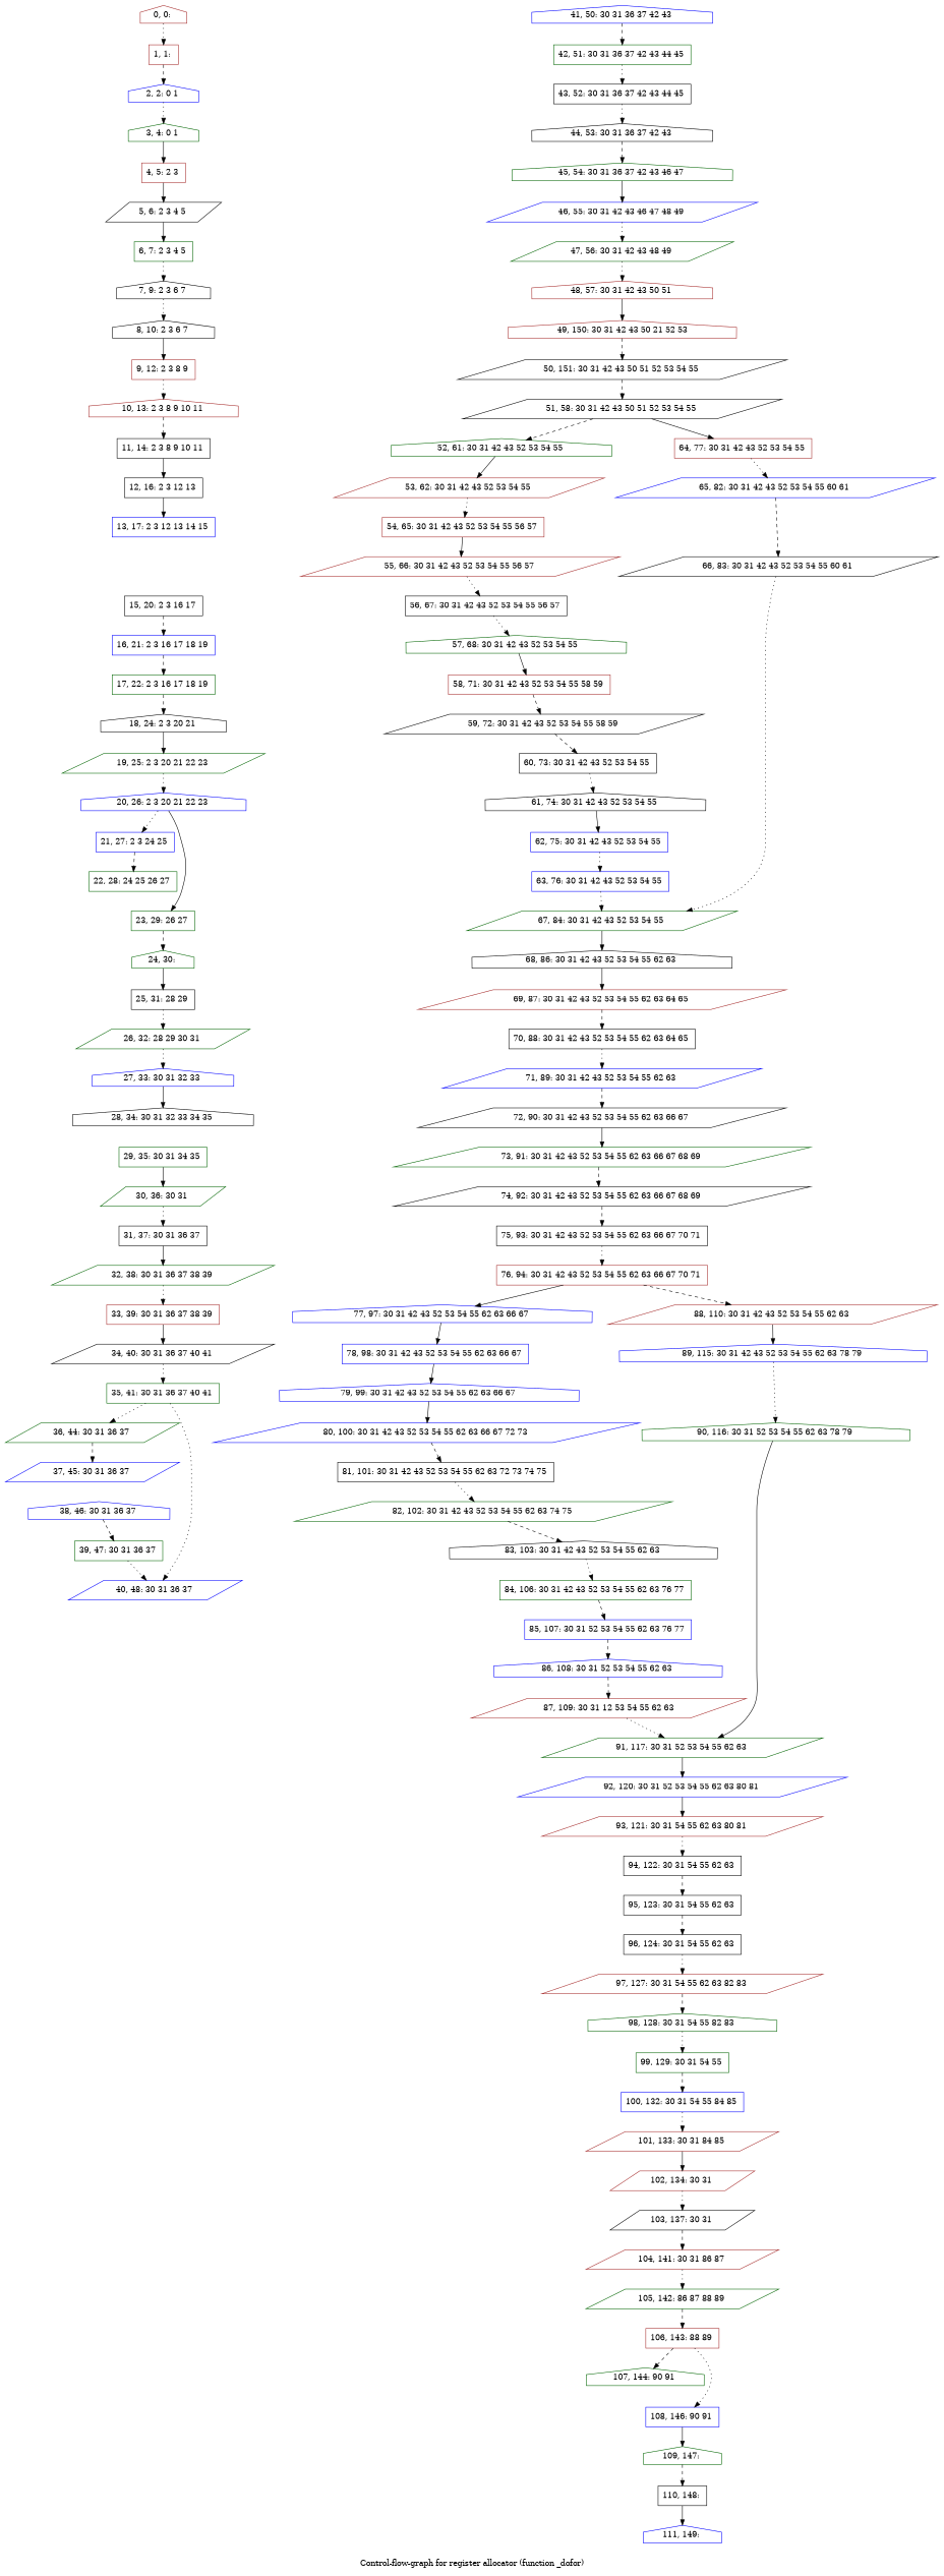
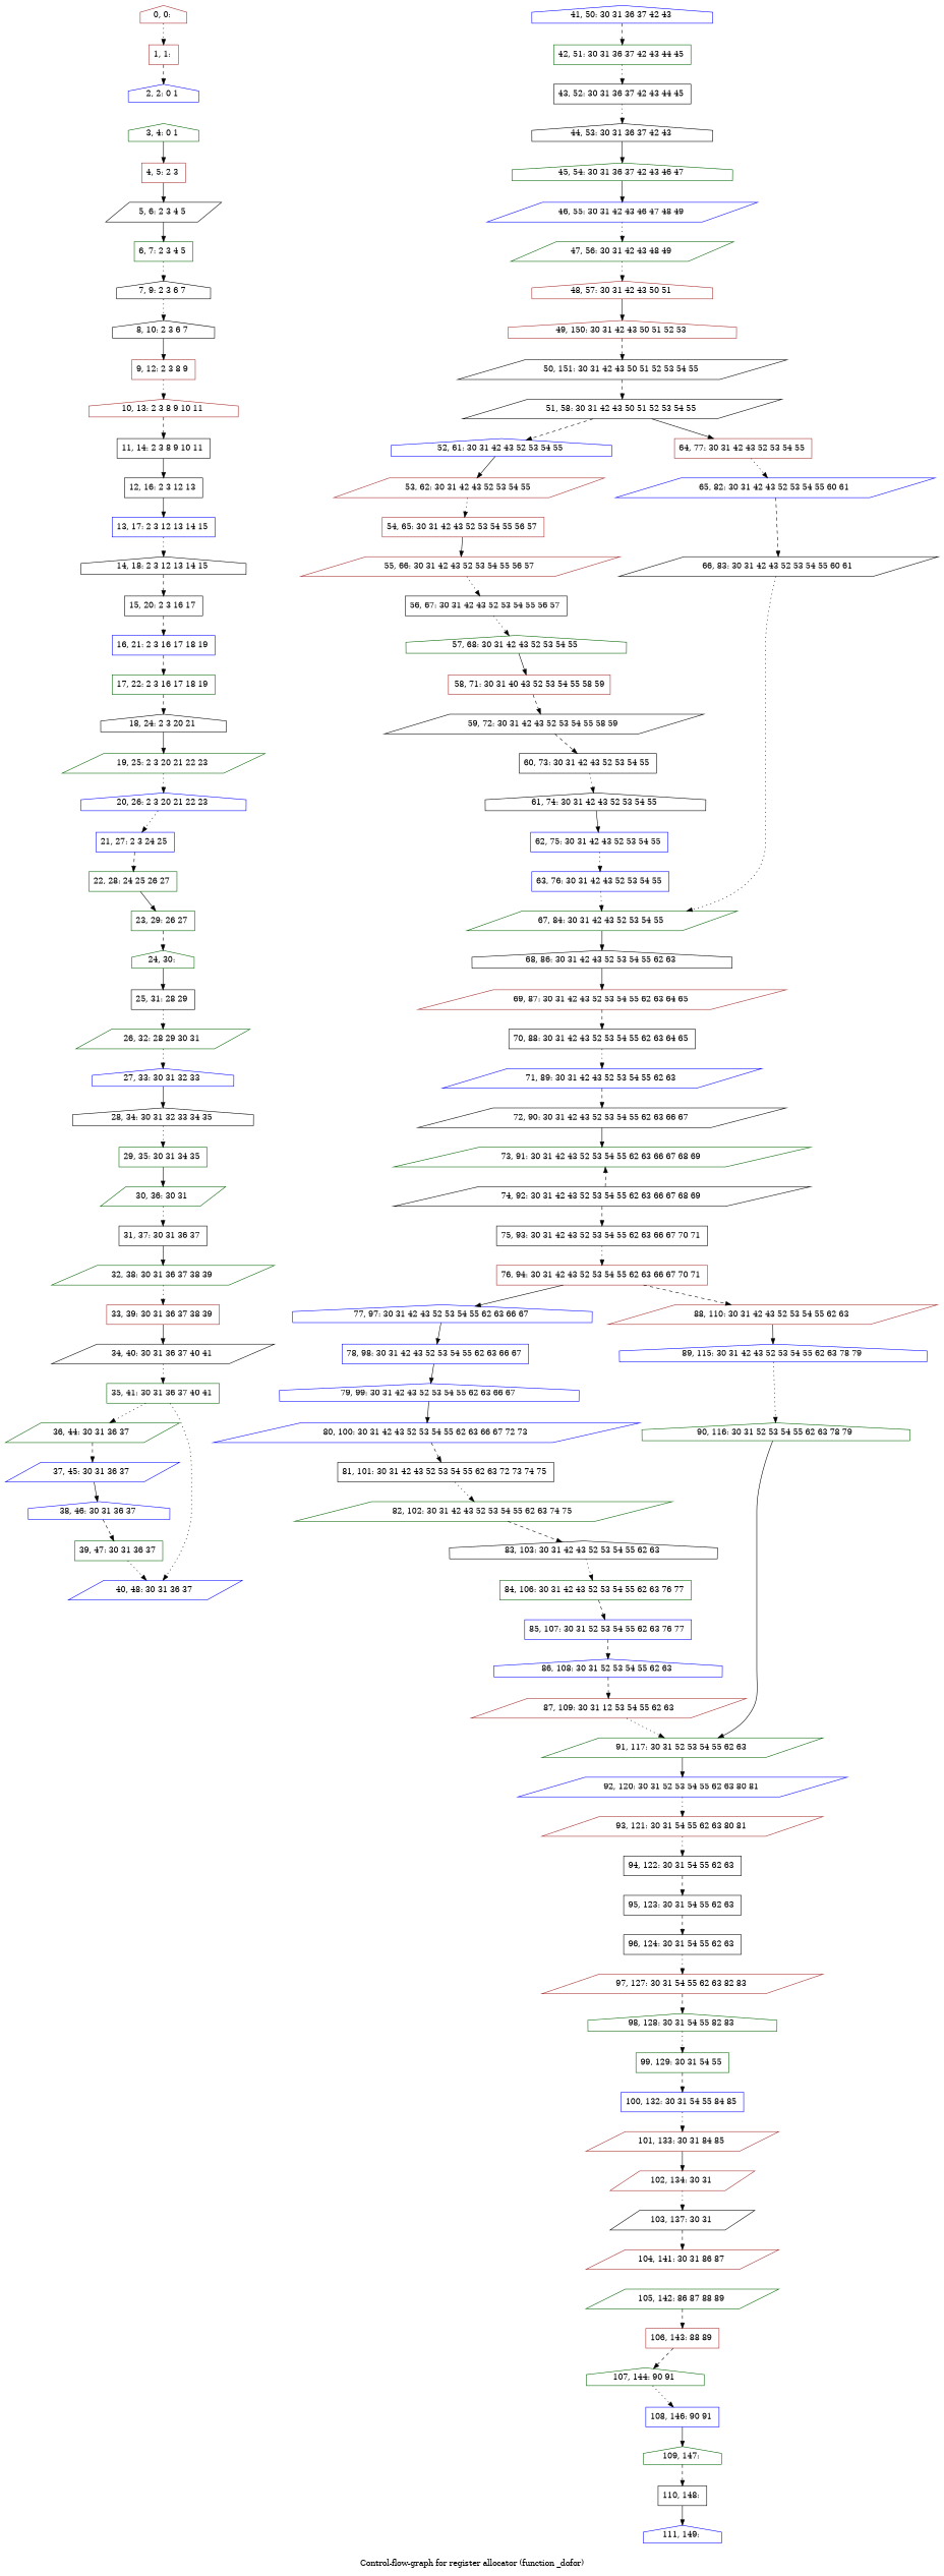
  digraph {
    label="Control-flow-graph for register allocator (function _dofor)"
    node [color=black shape=box]
    edge [style=dotted]
    n1 [color=brown label="0, 0: " shape=house]
    n2 [color=brown label="1, 1: "]
    n3 [color=blue label="2, 2: 0 1 " shape=house]
    n4 [color=darkgreen label="3, 4: 0 1 " shape=house]
    n5 [color=brown label="4, 5: 2 3 "]
    n6 [label="5, 6: 2 3 4 5 " shape=parallelogram]
    n7 [color=darkgreen label="6, 7: 2 3 4 5 "]
    n8 [label="7, 9: 2 3 6 7 " shape=house]
    n9 [label="8, 10: 2 3 6 7 " shape=house]
    n10 [color=brown label="9, 12: 2 3 8 9 "]
    n11 [color=brown label="10, 13: 2 3 8 9 10 11 " shape=house]
    n12 [label="11, 14: 2 3 8 9 10 11 "]
    n13 [label="12, 16: 2 3 12 13 "]
    n14 [color=blue label="13, 17: 2 3 12 13 14 15 "]
+   n15 [label="14, 18: 2 3 12 13 14 15 " shape=house]
    n16 [label="15, 20: 2 3 16 17 "]
    n17 [color=blue label="16, 21: 2 3 16 17 18 19 "]
    n18 [color=darkgreen label="17, 22: 2 3 16 17 18 19 "]
    n19 [label="18, 24: 2 3 20 21 " shape=house]
    n20 [color=darkgreen label="19, 25: 2 3 20 21 22 23 " shape=parallelogram]
    n21 [color=blue label="20, 26: 2 3 20 21 22 23 " shape=house]
    n22 [color=blue label="21, 27: 2 3 24 25 "]
    n23 [color=darkgreen label="22, 28: 24 25 26 27 "]
    n24 [color=darkgreen label="23, 29: 26 27 "]
    n25 [color=darkgreen label="24, 30: " shape=house]
    n26 [label="25, 31: 28 29 "]
    n27 [color=darkgreen label="26, 32: 28 29 30 31 " shape=parallelogram]
    n28 [color=blue label="27, 33: 30 31 32 33 " shape=house]
    n29 [label="28, 34: 30 31 32 33 34 35 " shape=house]
    n30 [color=darkgreen label="29, 35: 30 31 34 35 "]
    n31 [color=darkgreen label="30, 36: 30 31 " shape=parallelogram]
    n32 [label="31, 37: 30 31 36 37 "]
    n33 [color=darkgreen label="32, 38: 30 31 36 37 38 39 " shape=parallelogram]
    n34 [color=brown label="33, 39: 30 31 36 37 38 39 "]
    n35 [label="34, 40: 30 31 36 37 40 41 " shape=parallelogram]
    n36 [color=darkgreen label="35, 41: 30 31 36 37 40 41 "]
    n37 [color=darkgreen label="36, 44: 30 31 36 37 " shape=parallelogram]
    n38 [color=blue label="40, 48: 30 31 36 37 " shape=parallelogram]
    n39 [color=blue label="37, 45: 30 31 36 37 " shape=parallelogram]
    n40 [color=blue label="38, 46: 30 31 36 37 " shape=house]
    n41 [color=darkgreen label="39, 47: 30 31 36 37 "]
    n42 [color=blue label="41, 50: 30 31 36 37 42 43 " shape=house]
    n43 [color=darkgreen label="42, 51: 30 31 36 37 42 43 44 45 "]
    n44 [label="43, 52: 30 31 36 37 42 43 44 45 "]
    n45 [label="44, 53: 30 31 36 37 42 43 " shape=house]
    n46 [color=darkgreen label="45, 54: 30 31 36 37 42 43 46 47 " shape=house]
    n47 [color=blue label="46, 55: 30 31 42 43 46 47 48 49 " shape=parallelogram]
    n48 [color=darkgreen label="47, 56: 30 31 42 43 48 49 " shape=parallelogram]
    n49 [color=brown label="48, 57: 30 31 42 43 50 51 " shape=house]
-   n50 [color=brown label="49, 150: 30 31 42 43 50 21 52 53" shape=house]
+   n50 [color=brown label="49, 150: 30 31 42 43 50 51 52 53 " shape=house]
    n51 [label="50, 151: 30 31 42 43 50 51 52 53 54 55 " shape=parallelogram]
    n52 [label="51, 58: 30 31 42 43 50 51 52 53 54 55 " shape=parallelogram]
-   n53 [color=darkgreen label="52, 61: 30 31 42 43 52 53 54 55 " shape=house]
+   n53 [color=blue label="52, 61: 30 31 42 43 52 53 54 55 " shape=house]
    n54 [color=brown label="64, 77: 30 31 42 43 52 53 54 55 "]
    n55 [color=brown label="53, 62: 30 31 42 43 52 53 54 55 " shape=parallelogram]
    n56 [color=blue label="65, 82: 30 31 42 43 52 53 54 55 60 61 " shape=parallelogram]
    n57 [color=brown label="54, 65: 30 31 42 43 52 53 54 55 56 57 "]
    n58 [color=brown label="55, 66: 30 31 42 43 52 53 54 55 56 57 " shape=parallelogram]
    n59 [label="56, 67: 30 31 42 43 52 53 54 55 56 57 "]
    n60 [color=darkgreen label="57, 68: 30 31 42 43 52 53 54 55 " shape=house]
-   n61 [color=brown label="58, 71: 30 31 42 43 52 53 54 55 58 59 "]
+   n61 [color=brown label="58, 71: 30 31 40 43 52 53 54 55 58 59"]
    n62 [label="59, 72: 30 31 42 43 52 53 54 55 58 59 " shape=parallelogram]
    n63 [label="60, 73: 30 31 42 43 52 53 54 55 "]
    n64 [label="61, 74: 30 31 42 43 52 53 54 55 " shape=house]
    n65 [color=blue label="62, 75: 30 31 42 43 52 53 54 55 "]
    n66 [color=blue label="63, 76: 30 31 42 43 52 53 54 55 "]
    n67 [color=darkgreen label="67, 84: 30 31 42 43 52 53 54 55 " shape=parallelogram]
    n68 [label="68, 86: 30 31 42 43 52 53 54 55 62 63 " shape=house]
    n69 [label="66, 83: 30 31 42 43 52 53 54 55 60 61 " shape=parallelogram]
    n70 [color=brown label="69, 87: 30 31 42 43 52 53 54 55 62 63 64 65 " shape=parallelogram]
    n71 [label="70, 88: 30 31 42 43 52 53 54 55 62 63 64 65 "]
    n72 [color=blue label="71, 89: 30 31 42 43 52 53 54 55 62 63 " shape=parallelogram]
    n73 [label="72, 90: 30 31 42 43 52 53 54 55 62 63 66 67 " shape=parallelogram]
    n74 [color=darkgreen label="73, 91: 30 31 42 43 52 53 54 55 62 63 66 67 68 69 " shape=parallelogram]
    n75 [label="74, 92: 30 31 42 43 52 53 54 55 62 63 66 67 68 69 " shape=parallelogram]
    n76 [label="75, 93: 30 31 42 43 52 53 54 55 62 63 66 67 70 71 "]
    n77 [color=brown label="76, 94: 30 31 42 43 52 53 54 55 62 63 66 67 70 71 "]
    n78 [color=blue label="77, 97: 30 31 42 43 52 53 54 55 62 63 66 67 " shape=house]
    n79 [color=brown label="88, 110: 30 31 42 43 52 53 54 55 62 63 " shape=parallelogram]
    n80 [color=blue label="78, 98: 30 31 42 43 52 53 54 55 62 63 66 67 "]
    n81 [color=blue label="89, 115: 30 31 42 43 52 53 54 55 62 63 78 79 " shape=house]
    n82 [color=blue label="79, 99: 30 31 42 43 52 53 54 55 62 63 66 67 " shape=house]
    n83 [color=blue label="80, 100: 30 31 42 43 52 53 54 55 62 63 66 67 72 73 " shape=parallelogram]
    n84 [label="81, 101: 30 31 42 43 52 53 54 55 62 63 72 73 74 75 "]
    n85 [color=darkgreen label="82, 102: 30 31 42 43 52 53 54 55 62 63 74 75 " shape=parallelogram]
    n86 [label="83, 103: 30 31 42 43 52 53 54 55 62 63 " shape=house]
    n87 [color=darkgreen label="84, 106: 30 31 42 43 52 53 54 55 62 63 76 77 "]
    n88 [color=blue label="85, 107: 30 31 52 53 54 55 62 63 76 77 "]
    n89 [color=blue label="86, 108: 30 31 52 53 54 55 62 63 " shape=house]
    n90 [color=brown label="87, 109: 30 31 12 53 54 55 62 63" shape=parallelogram]
    n91 [color=darkgreen label="91, 117: 30 31 52 53 54 55 62 63 " shape=parallelogram]
    n92 [color=blue label="92, 120: 30 31 52 53 54 55 62 63 80 81 " shape=parallelogram]
    n93 [color=darkgreen label="90, 116: 30 31 52 53 54 55 62 63 78 79 " shape=house]
    n94 [color=brown label="93, 121: 30 31 54 55 62 63 80 81 " shape=parallelogram]
    n95 [label="94, 122: 30 31 54 55 62 63 "]
    n96 [label="95, 123: 30 31 54 55 62 63 "]
    n97 [label="96, 124: 30 31 54 55 62 63 "]
    n98 [color=brown label="97, 127: 30 31 54 55 62 63 82 83 " shape=parallelogram]
    n99 [color=darkgreen label="98, 128: 30 31 54 55 82 83 " shape=house]
    n100 [color=darkgreen label="99, 129: 30 31 54 55 "]
    n101 [color=blue label="100, 132: 30 31 54 55 84 85 "]
    n102 [color=brown label="101, 133: 30 31 84 85 " shape=parallelogram]
    n103 [color=brown label="102, 134: 30 31 " shape=parallelogram]
    n104 [label="103, 137: 30 31 " shape=parallelogram]
    n105 [color=brown label="104, 141: 30 31 86 87 " shape=parallelogram]
    n106 [color=darkgreen label="105, 142: 86 87 88 89 " shape=parallelogram]
    n107 [color=brown label="106, 143: 88 89 "]
    n108 [color=darkgreen label="107, 144: 90 91 " shape=house]
    n109 [color=blue label="108, 146: 90 91 "]
    n110 [color=darkgreen label="109, 147: " shape=house]
    n111 [label="110, 148: "]
    n112 [color=blue label="111, 149: " shape=house]
    n1 -> n2
    n2 -> n3 [style=dashed]
-   n3 -> n4
    n4 -> n5 [style=solid]
    n5 -> n6 [style=solid]
    n6 -> n7 [style=solid]
    n7 -> n8
    n8 -> n9
    n9 -> n10 [style=solid]
    n10 -> n11
    n11 -> n12 [style=dashed]
    n12 -> n13 [style=solid]
    n13 -> n14 [style=solid]
+   n14 -> n15
+   n15 -> n16 [style=dashed]
    n16 -> n17 [style=dashed]
    n17 -> n18 [style=dashed]
    n18 -> n19 [style=dashed]
    n19 -> n20 [style=solid]
    n20 -> n21
    n21 -> n22
    n22 -> n23 [style=dashed]
-   n21 -> n24 [style=solid]
+   n23 -> n24 [style=solid]
    n24 -> n25 [style=dashed]
    n25 -> n26 [style=solid]
    n26 -> n27
    n27 -> n28
    n28 -> n29 [style=solid]
+   n29 -> n30
    n30 -> n31 [style=solid]
    n31 -> n32
    n32 -> n33 [style=solid]
    n33 -> n34
    n34 -> n35 [style=solid]
    n35 -> n36
    n36 -> n37
    n36 -> n38
    n37 -> n39 [style=dashed]
+   n39 -> n40 [style=solid]
    n40 -> n41 [style=dashed]
    n41 -> n38
    n42 -> n43 [style=dashed]
    n43 -> n44
    n44 -> n45
-   n45 -> n46 [style=dashed]
+   n45 -> n46 [style=solid]
    n46 -> n47 [style=solid]
    n47 -> n48
    n48 -> n49
    n49 -> n50 [style=solid]
    n50 -> n51 [style=dashed]
    n51 -> n52 [style=dashed]
    n52 -> n53 [style=dashed]
    n52 -> n54 [style=solid]
    n53 -> n55 [style=solid]
    n54 -> n56
    n55 -> n57
    n56 -> n69 [style=dashed]
    n57 -> n58 [style=solid]
    n58 -> n59
    n59 -> n60
    n60 -> n61 [style=solid]
    n61 -> n62 [style=dashed]
    n62 -> n63 [style=dashed]
    n63 -> n64
    n64 -> n65 [style=solid]
    n65 -> n66
    n66 -> n67
    n67 -> n68 [style=solid]
    n68 -> n70 [style=solid]
    n69 -> n67
    n70 -> n71 [style=dashed]
    n71 -> n72
    n72 -> n73 [style=dashed]
    n73 -> n74 [style=solid]
-   n74 -> n75 [style=dashed]
+   n75 -> n74 [style=dashed]
    n75 -> n76 [style=dashed]
    n76 -> n77
    n77 -> n78 [style=solid]
    n77 -> n79 [style=dashed]
    n78 -> n80 [style=solid]
    n79 -> n81 [style=solid]
    n80 -> n82 [style=solid]
    n81 -> n93
    n82 -> n83 [style=solid]
    n83 -> n84 [style=dashed]
    n84 -> n85
    n85 -> n86 [style=dashed]
    n86 -> n87
    n87 -> n88 [style=dashed]
    n88 -> n89 [style=dashed]
    n89 -> n90 [style=dashed]
    n90 -> n91
    n91 -> n92 [style=solid]
-   n92 -> n94 [style=solid]
+   n92 -> n94
    n93 -> n91 [style=solid]
    n94 -> n95
    n95 -> n96 [style=dashed]
    n96 -> n97 [style=dashed]
    n97 -> n98
    n98 -> n99 [style=dashed]
    n99 -> n100
    n100 -> n101 [style=dashed]
    n101 -> n102
    n102 -> n103 [style=solid]
    n103 -> n104
    n104 -> n105 [style=dashed]
-   n105 -> n106
    n106 -> n107 [style=dashed]
    n107 -> n108 [style=dashed]
-   n107 -> n109
+   n108 -> n109
    n109 -> n110 [style=solid]
    n110 -> n111 [style=dashed]
    n111 -> n112 [style=solid]
  }
